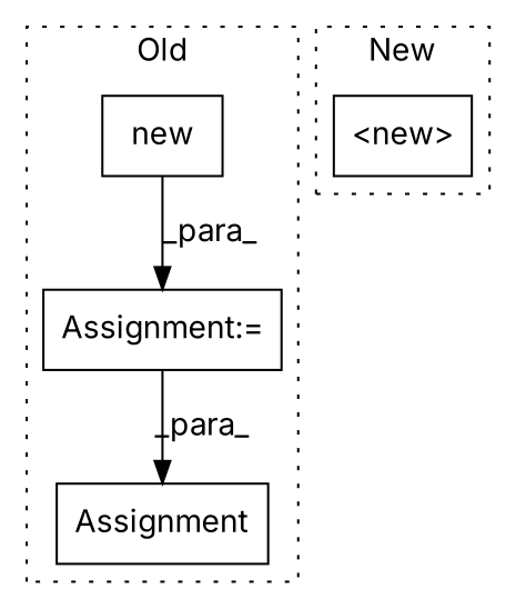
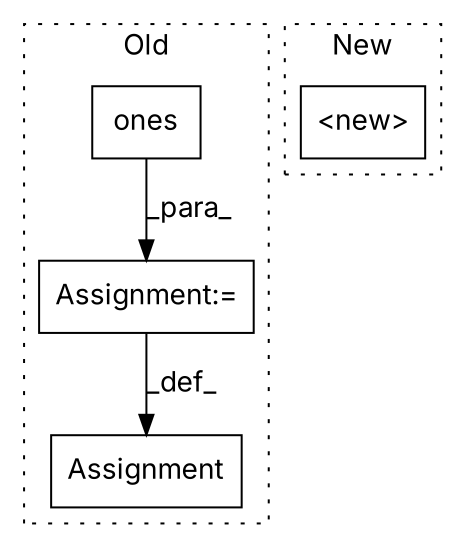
  digraph {
    fontname=Inter
    node [fontname=Inter shape=box]
    edge [fontname=Inter]
-   n1 [a=32 l="10,1" label=new s="2214,2259"]
+   n1 [a=32 l="10,1" label=ones s="2214,2259"]
    n2 [a=7 l=1 label="Assignment:=" s=2487]
    n3 [a=22 l=21 label=Assignment s=2466]
    n4 [a=46 l=8 label="<new>" s=1947]
    subgraph cluster_1 {
      label=Old
      style=dotted
      n1
      n2
      n3
    }
    subgraph cluster_2 {
      label=New
      style=dotted
      n4
    }
    n1 -> n2 [label=_para_]
-   n2 -> n3 [label=_para_]
+   n2 -> n3 [label=_def_]
  }
